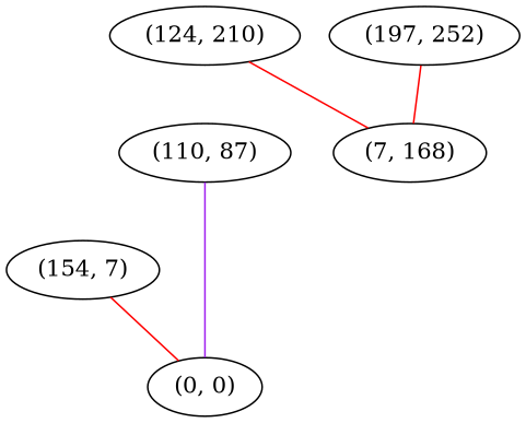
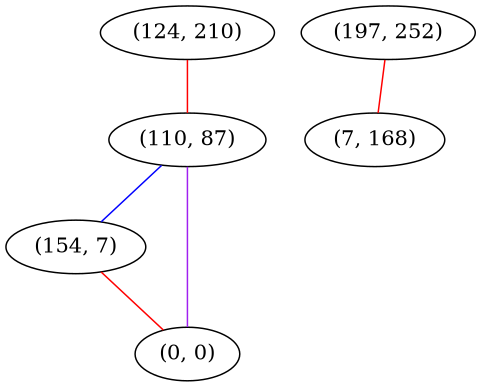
  graph {
    edge [color=red weight=1]
    n1 [label="(110, 87)"]
    "(124, 210)"
    "(154, 7)"
    "(197, 252)"
    "(7, 168)"
    "(0, 0)"
-   "(124, 210)" -- "(7, 168)"
+   n1 -- "(154, 7)" [color=blue weight=3]
+   "(124, 210)" -- n1
    "(154, 7)" -- "(0, 0)"
    "(197, 252)" -- "(7, 168)"
    "(0, 0)" -- n1 [color=purple weight=4]
  }
